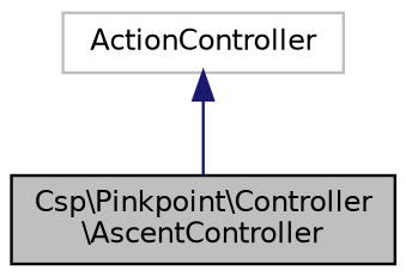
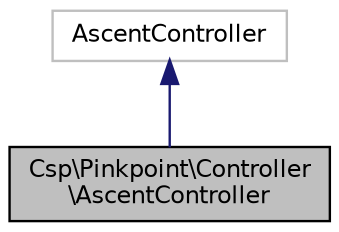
  digraph {
    node [fontname=Helvetica fontsize=10 shape=record style=filled]
    n1 [color=black fillcolor=grey75 fontcolor=black height=0.2 label="Csp\\Pinkpoint\\Controller\l\\AscentController" width=0.4]
-   n2 [color=grey75 fillcolor=white height=0.2 label=ActionController width=0.4]
+   n2 [color=grey75 fillcolor=white height=0.2 label=AscentController width=0.4]
    n2 -> n1 [color=midnightblue dir=back fontname=Helvetica fontsize=10 labelfontname=Helvetica labelfontsize=10 style=solid]
  }
